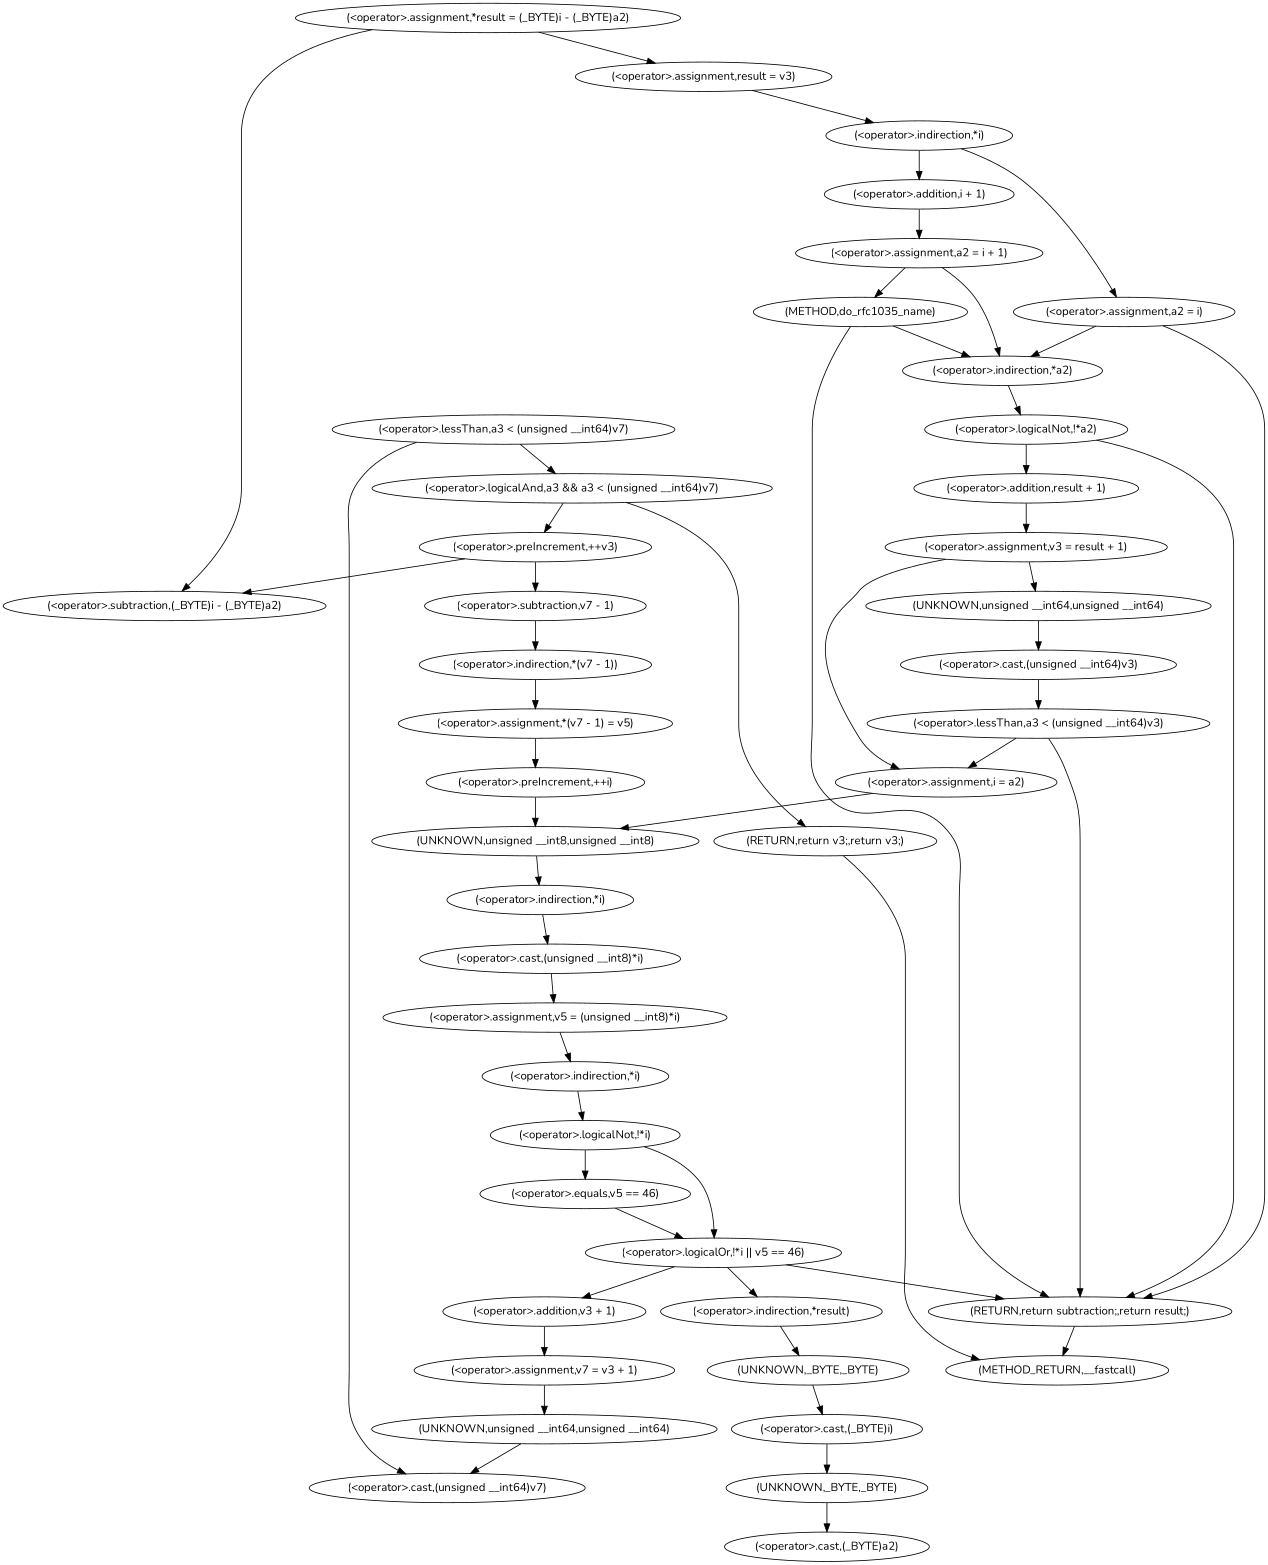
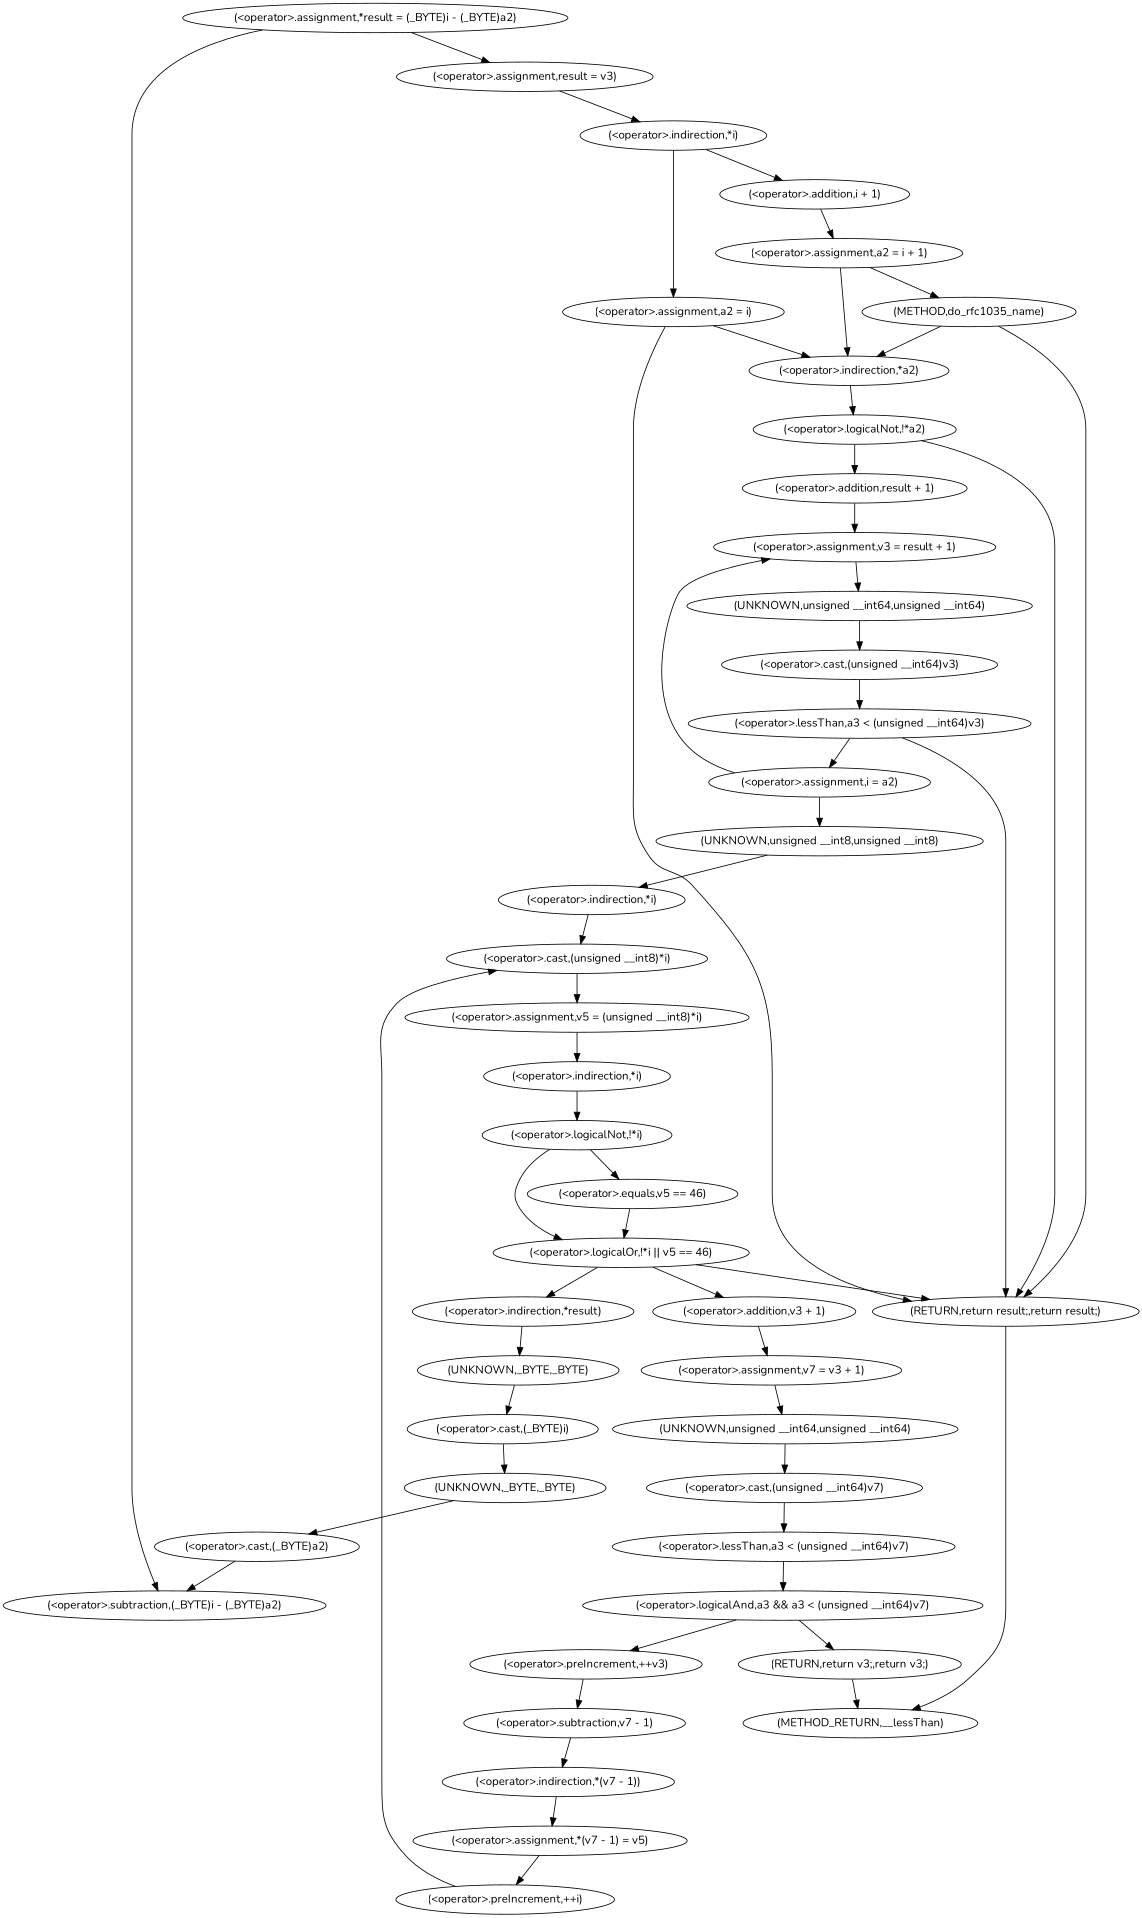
  digraph {
    fontname=Nunito
    node [fontname=Nunito]
    edge [fontname=Nunito]
    n1 [label="(<operator>.logicalNot,!*a2)"]
    n2 [label="(<operator>.addition,result + 1)"]
-   n3 [label="(RETURN,return subtraction;,return result;)"]
+   n3 [label="(RETURN,return result;,return result;)"]
    n4 [label="(<operator>.assignment,v3 = result + 1)"]
-   n5 [label="(METHOD_RETURN,__fastcall)"]
+   n5 [label="(METHOD_RETURN,__lessThan)"]
    n6 [label="(<operator>.indirection,*a2)"]
    n7 [label="(UNKNOWN,unsigned __int64,unsigned __int64)"]
    n8 [label="(<operator>.assignment,i = a2)"]
    n9 [label="(<operator>.cast,(unsigned __int64)v3)"]
    n10 [label="(UNKNOWN,unsigned __int8,unsigned __int8)"]
    n11 [label="(<operator>.lessThan,a3 < (unsigned __int64)v3)"]
    n12 [label="(<operator>.indirection,*i)"]
    n13 [label="(<operator>.preIncrement,++i)"]
    n14 [label="(<operator>.assignment,v5 = (unsigned __int8)*i)"]
    n15 [label="(<operator>.indirection,*i)"]
    n16 [label="(<operator>.logicalNot,!*i)"]
    n17 [label="(<operator>.cast,(unsigned __int8)*i)"]
    n18 [label="(<operator>.logicalOr,!*i || v5 == 46)"]
    n19 [label="(<operator>.addition,v3 + 1)"]
    n20 [label="(<operator>.indirection,*result)"]
    n21 [label="(<operator>.assignment,v7 = v3 + 1)"]
    n22 [label="(UNKNOWN,_BYTE,_BYTE)"]
    n23 [label="(<operator>.equals,v5 == 46)"]
    n24 [label="(UNKNOWN,unsigned __int64,unsigned __int64)"]
    n25 [label="(<operator>.logicalAnd,a3 && a3 < (unsigned __int64)v7)"]
    n26 [label="(RETURN,return v3;,return v3;)"]
    n27 [label="(<operator>.preIncrement,++v3)"]
    n28 [label="(<operator>.cast,(unsigned __int64)v7)"]
    n29 [label="(<operator>.subtraction,v7 - 1)"]
    n30 [label="(<operator>.lessThan,a3 < (unsigned __int64)v7)"]
    n31 [label="(<operator>.indirection,*(v7 - 1))"]
    n32 [label="(<operator>.assignment,*(v7 - 1) = v5)"]
    n33 [label="(<operator>.assignment,*result = (_BYTE)i - (_BYTE)a2)"]
    n34 [label="(<operator>.assignment,result = v3)"]
    n35 [label="(<operator>.subtraction,(_BYTE)i - (_BYTE)a2)"]
    n36 [label="(<operator>.indirection,*i)"]
    n37 [label="(<operator>.cast,(_BYTE)i)"]
    n38 [label="(UNKNOWN,_BYTE,_BYTE)"]
    n39 [label="(<operator>.cast,(_BYTE)a2)"]
    n40 [label="(<operator>.addition,i + 1)"]
    n41 [label="(<operator>.assignment,a2 = i)"]
    n42 [label="(<operator>.assignment,a2 = i + 1)"]
    n43 [label="(METHOD,do_rfc1035_name)"]
    n1 -> n2
    n1 -> n3
    n2 -> n4
    n3 -> n5
    n4 -> n7
-   n4 -> n8
+   n8 -> n4
    n6 -> n1
    n7 -> n9
    n8 -> n10
    n9 -> n11
    n10 -> n12
    n11 -> n3
    n11 -> n8
    n12 -> n17
-   n13 -> n10
+   n13 -> n17
    n14 -> n15
    n15 -> n16
    n16 -> n18
    n16 -> n23
    n17 -> n14
    n18 -> n3
    n18 -> n19
    n18 -> n20
    n19 -> n21
    n20 -> n22
    n21 -> n24
    n22 -> n37
    n23 -> n18
    n24 -> n28
    n25 -> n26
    n25 -> n27
    n26 -> n5
    n27 -> n29
-   n30 -> n28
+   n28 -> n30
    n29 -> n31
    n30 -> n25
    n31 -> n32
    n32 -> n13
    n33 -> n34
    n33 -> n35
    n34 -> n36
    n36 -> n40
    n36 -> n41
    n37 -> n38
    n38 -> n39
-   n27 -> n35
+   n39 -> n35
    n40 -> n42
    n41 -> n3
    n41 -> n6
    n42 -> n6
    n42 -> n43
    n43 -> n3
    n43 -> n6
  }
